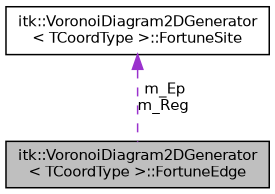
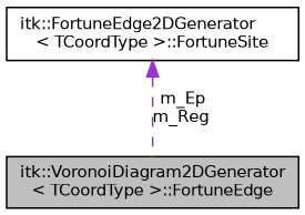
  digraph {
    node [color=black fontname=Helvetica fontsize=10 shape=record style=filled]
    n1 [fillcolor=grey75 fontcolor=black height=0.2 label="itk::VoronoiDiagram2DGenerator\l\< TCoordType \>::FortuneEdge" width=0.4]
-   n2 [fillcolor=white height=0.2 label="itk::VoronoiDiagram2DGenerator\l\< TCoordType \>::FortuneSite" width=0.4]
+   n2 [fillcolor=white height=0.2 label="itk::FortuneEdge2DGenerator\l\< TCoordType \>::FortuneSite" width=0.4]
    n2 -> n1 [color=darkorchid3 dir=back fontname=Helvetica fontsize=10 label=" m_Ep\nm_Reg" labelfontname=Helvetica labelfontsize=10 style=dashed]
  }
